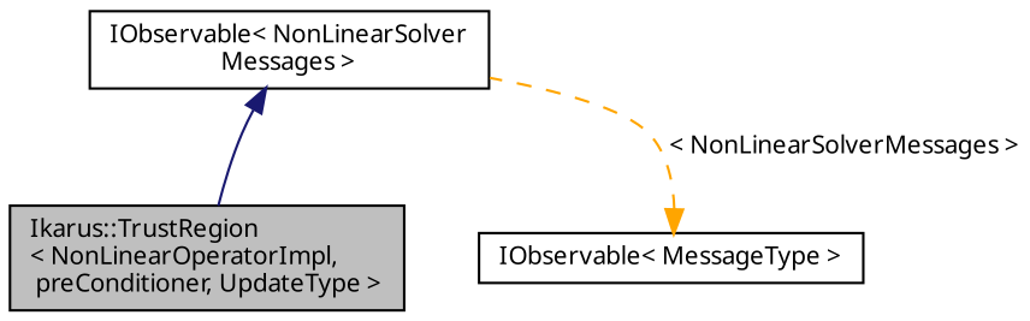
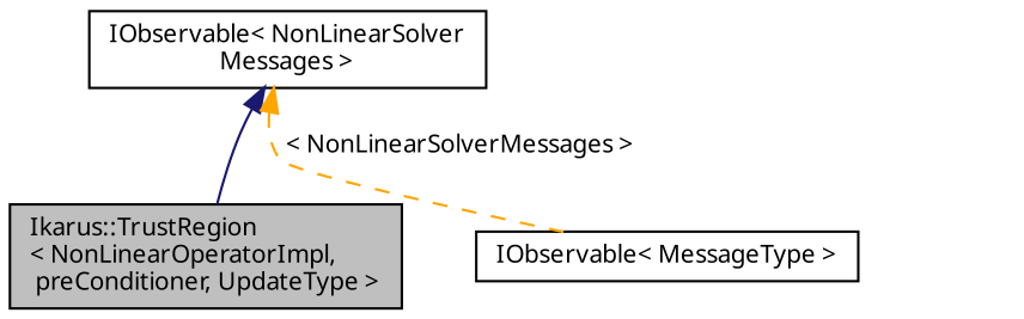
  digraph {
    fontname="Noto Sans"
    node [color=black fillcolor=white fontname="Noto Sans" fontsize=10 shape=record style=filled]
    edge [dir=back fontname="Noto Sans" fontsize=10 labelfontname=Helvetica labelfontsize=10]
    n1 [fillcolor=grey75 fontcolor=black height=0.2 label="Ikarus::TrustRegion\l\< NonLinearOperatorImpl,\l preConditioner, UpdateType \>" width=0.4]
    n2 [height=0.2 label="IObservable\< NonLinearSolver\lMessages \>" width=0.4]
    n3 [height=0.2 label="IObservable\< MessageType \>" width=0.4]
    n2 -> n1 [color=midnightblue style=solid]
-   n3 -> n2 [color=orange label=" \< NonLinearSolverMessages \>" style=dashed]
+   n2 -> n3 [color=orange label=" \< NonLinearSolverMessages \>" style=dashed]
  }
